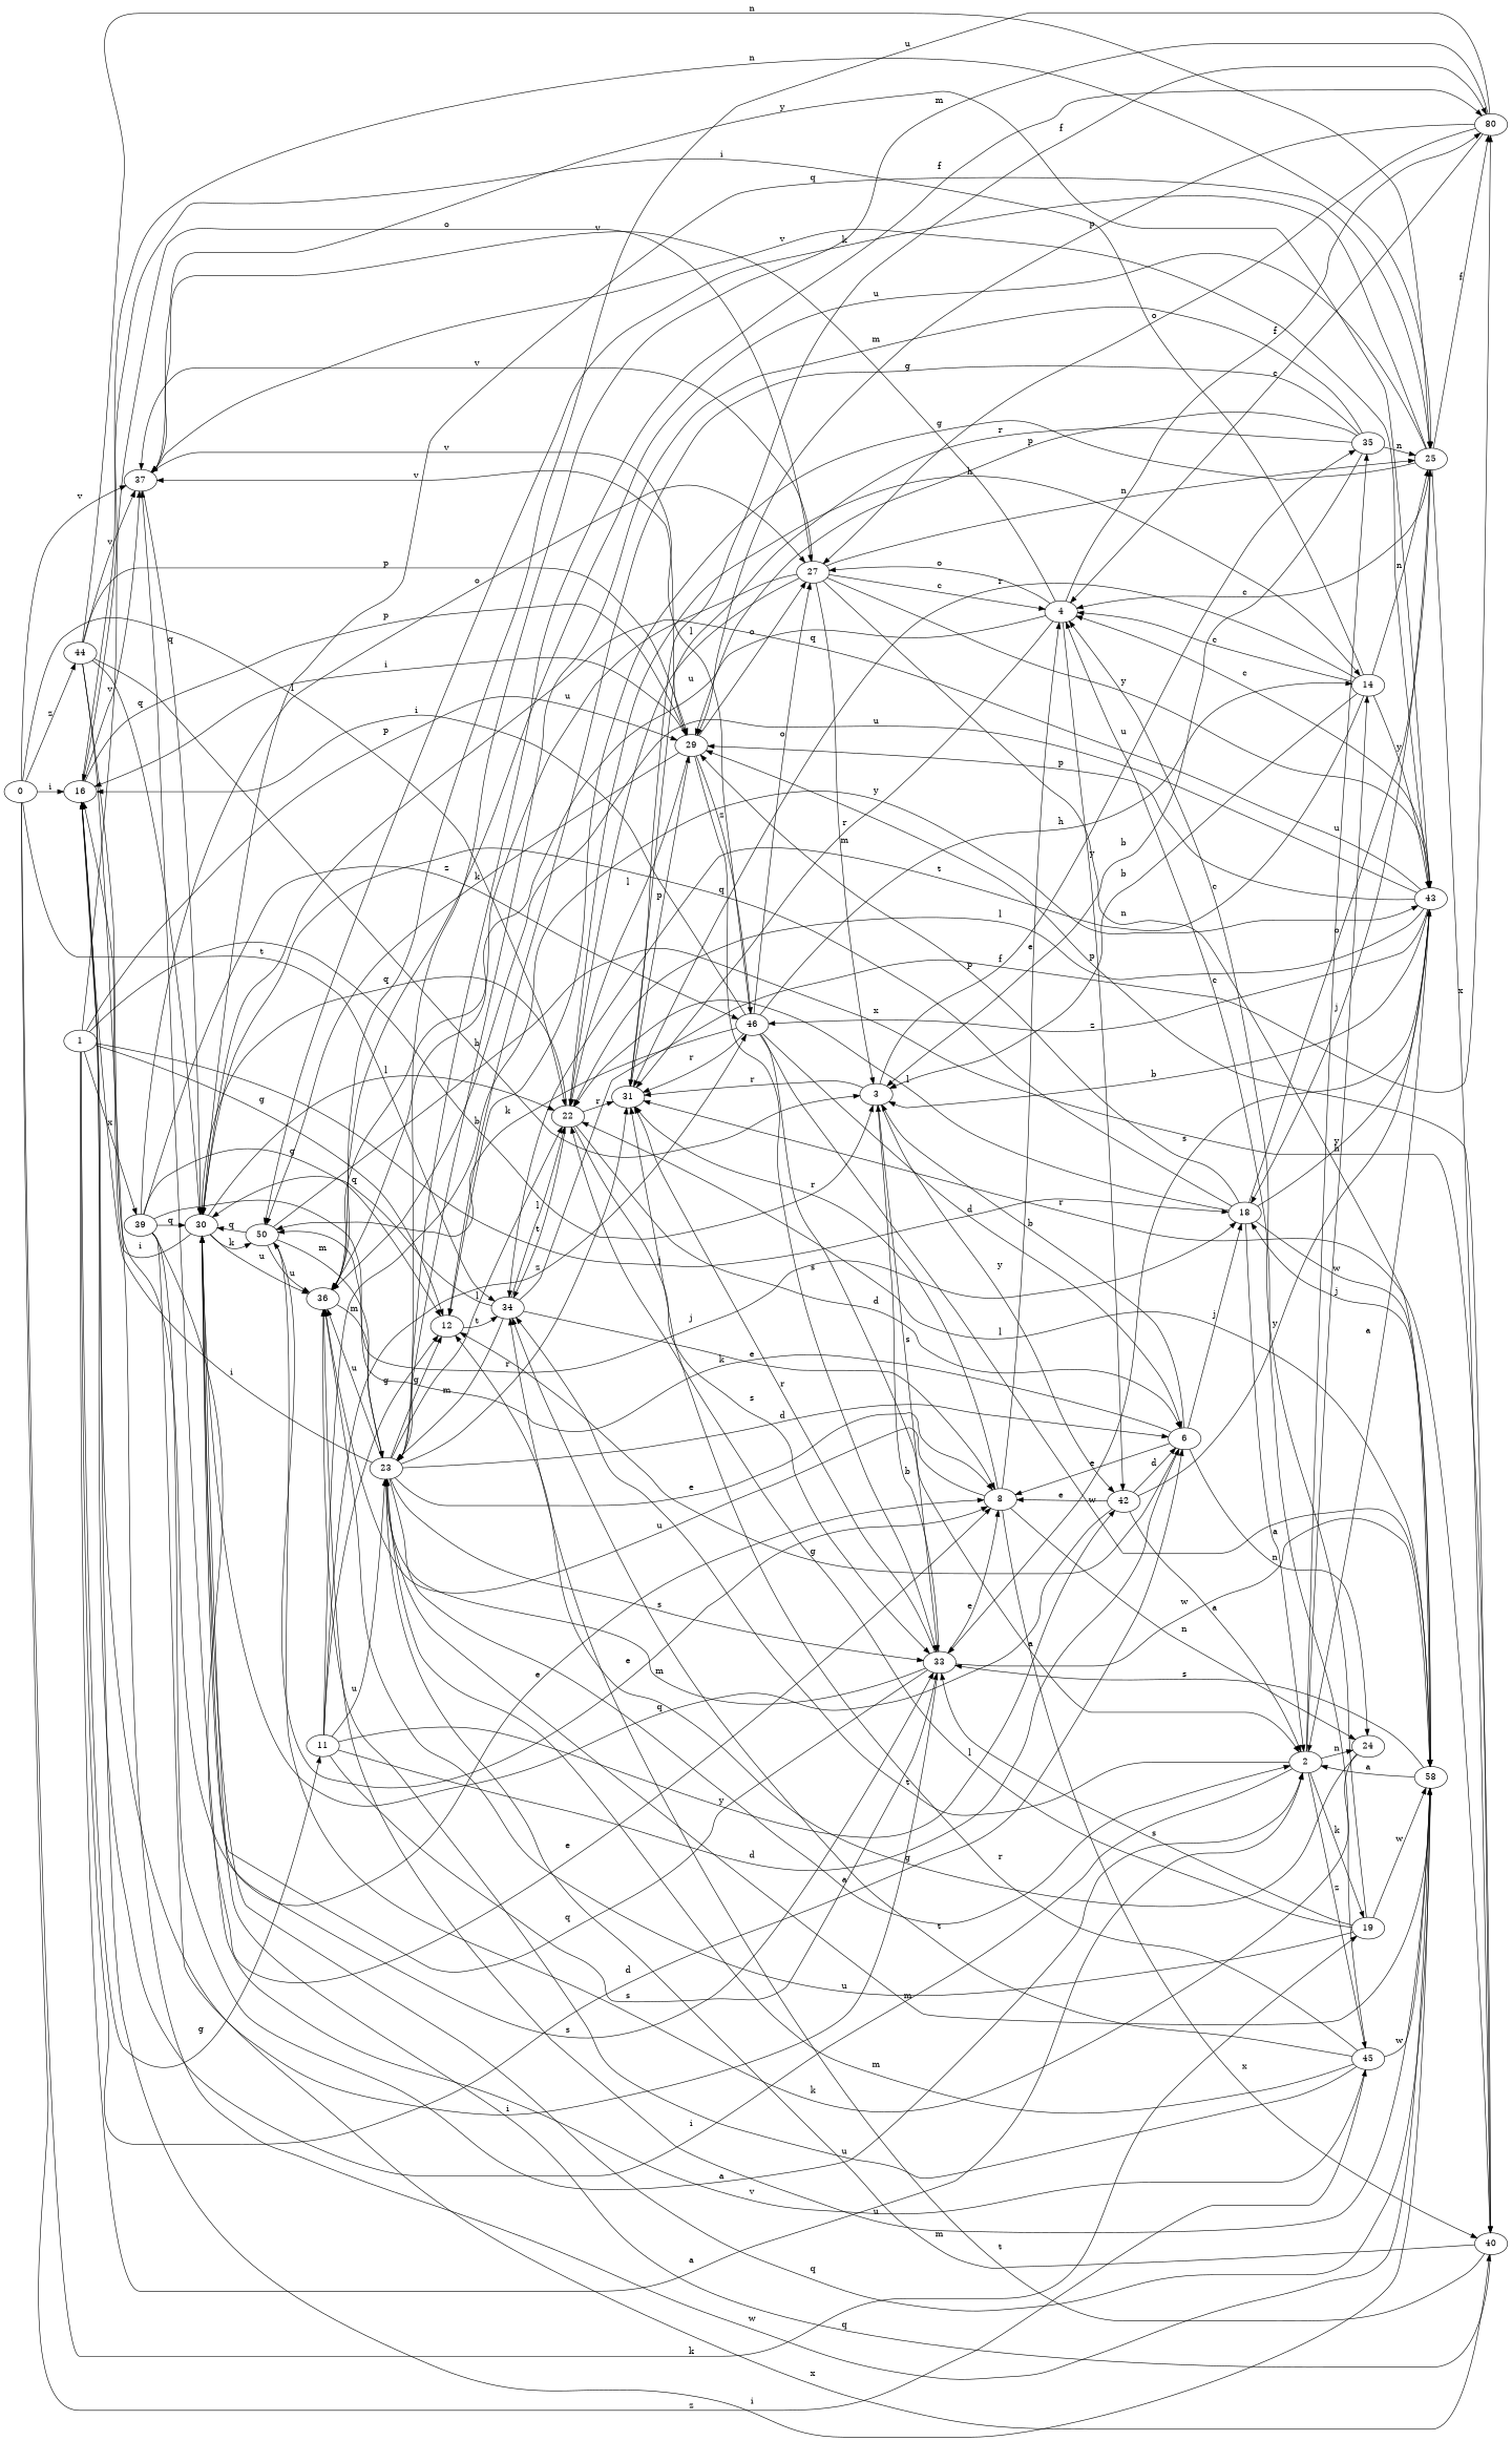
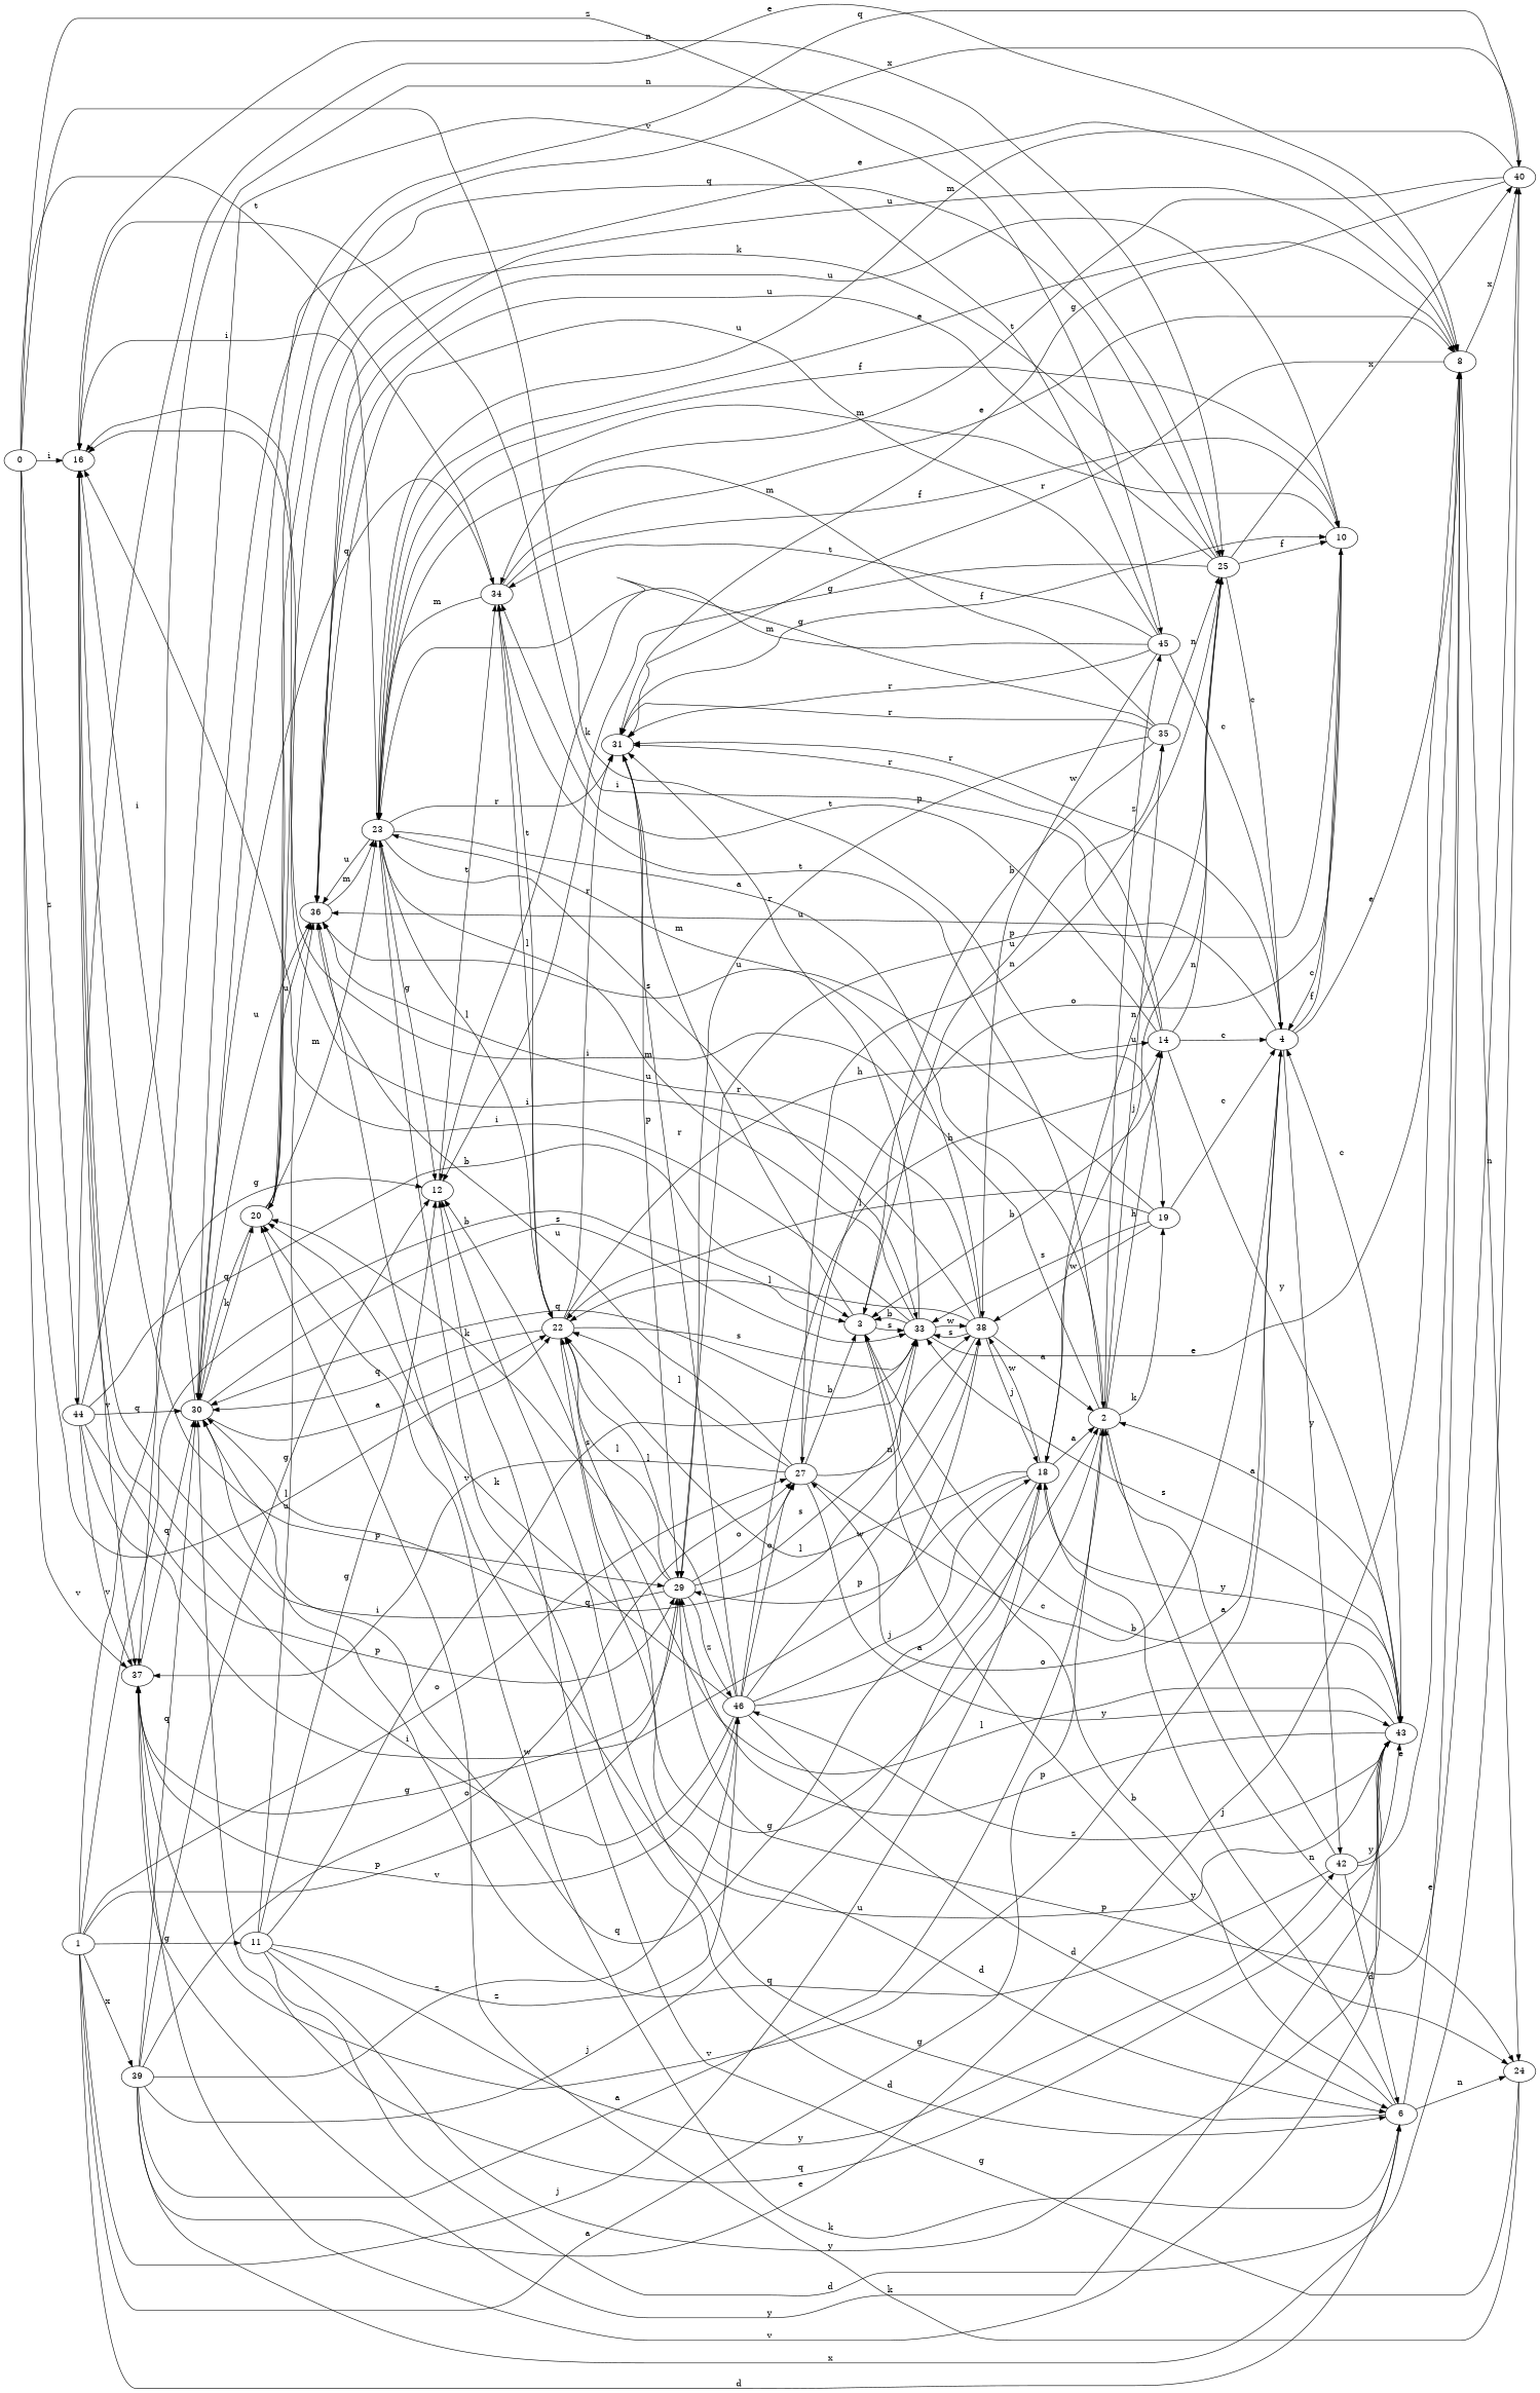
  strict digraph {
    rankdir=LR
    0
    16
    19
    22
    34
    37
    44
    45
    29
    25
    33
    4
    36
-   38 [label=58]
+   38
    6
    14
    31
    30
    8
-   10 [label=80]
+   10
    23
    43
    3
    1
    2
    11
    12
    18
    27
    39
    24
    35
    42
-   20 [label=50]
+   20
    46
    40
    0 -> 16 [label=i]
    0 -> 19 [label=k]
    0 -> 22 [label=l]
    0 -> 34 [label=t]
    0 -> 37 [label=v]
    0 -> 44 [label=z]
    0 -> 45 [label=z]
    16 -> 37 [label=v]
    16 -> 29 [label=p]
    16 -> 25 [label=n]
    19 -> 22 [label=l]
    19 -> 33 [label=s]
    19 -> 4 [label=c]
    19 -> 36 [label=u]
    19 -> 38 [label=w]
    22 -> 34 [label=t]
    22 -> 33 [label=s]
    22 -> 6 [label=d]
    22 -> 14 [label=h]
    22 -> 31 [label=r]
    22 -> 30 [label=q]
    34 -> 22 [label=l]
    34 -> 30 [label=q]
    34 -> 8 [label=e]
    34 -> 10 [label=f]
    34 -> 23 [label=m]
    37 -> 30 [label=q]
    37 -> 43 [label=y]
    44 -> 37 [label=v]
    44 -> 29 [label=p]
    44 -> 25 [label=n]
    44 -> 38 [label=w]
    44 -> 30 [label=q]
    44 -> 8 [label=e]
    44 -> 3 [label=b]
    45 -> 34 [label=t]
    45 -> 37 [label=v]
    45 -> 4 [label=c]
    45 -> 36 [label=u]
    45 -> 38 [label=w]
    45 -> 31 [label=r]
    45 -> 23 [label=m]
    29 -> 16 [label=i]
    29 -> 22 [label=l]
-   29 -> 37 [label=v]
+   29 -> 37 [label=g]
    29 -> 33 [label=s]
    29 -> 27 [label=o]
    29 -> 20 [label=k]
    29 -> 46 [label=z]
    25 -> 4 [label=c]
    25 -> 36 [label=u]
    25 -> 30 [label=q]
    25 -> 10 [label=f]
    25 -> 12 [label=g]
    25 -> 18 [label=j]
    25 -> 20 [label=k]
    25 -> 40 [label=x]
    33 -> 16 [label=i]
    33 -> 38 [label=w]
    33 -> 31 [label=r]
    33 -> 30 [label=q]
    33 -> 8 [label=e]
    33 -> 23 [label=m]
    33 -> 3 [label=b]
    4 -> 37 [label=v]
    4 -> 36 [label=u]
    4 -> 31 [label=r]
-   8 -> 4 [label=e]
+   4 -> 8 [label=e]
    4 -> 10 [label=f]
    4 -> 27 [label=o]
    4 -> 42 [label=y]
    36 -> 23 [label=m]
    38 -> 16 [label=i]
    38 -> 22 [label=l]
    38 -> 33 [label=s]
    38 -> 36 [label=u]
    38 -> 30 [label=q]
    38 -> 23 [label=m]
    38 -> 2 [label=a]
    38 -> 18 [label=j]
    6 -> 8 [label=e]
    6 -> 3 [label=b]
    6 -> 12 [label=g]
    6 -> 18 [label=j]
    6 -> 24 [label=n]
    6 -> 20 [label=k]
    14 -> 16 [label=i]
    14 -> 34 [label=t]
    14 -> 25 [label=n]
    14 -> 4 [label=c]
    14 -> 31 [label=r]
    14 -> 43 [label=y]
    14 -> 3 [label=b]
    31 -> 29 [label=p]
    31 -> 10 [label=f]
    30 -> 16 [label=i]
-   30 -> 22 [label=l]
+   30 -> 22 [label=a]
    30 -> 33 [label=s]
    30 -> 36 [label=u]
    30 -> 20 [label=k]
    8 -> 36 [label=u]
    8 -> 31 [label=r]
    8 -> 24 [label=n]
    8 -> 40 [label=x]
    10 -> 29 [label=p]
    10 -> 4 [label=c]
    10 -> 36 [label=u]
    10 -> 23 [label=m]
    10 -> 27 [label=o]
    23 -> 16 [label=i]
    23 -> 22 [label=l]
    23 -> 33 [label=s]
    23 -> 36 [label=u]
    23 -> 6 [label=d]
    23 -> 31 [label=r]
    23 -> 8 [label=e]
    23 -> 10 [label=f]
    23 -> 2 [label=a]
    23 -> 12 [label=g]
    43 -> 22 [label=l]
    43 -> 37 [label=v]
    43 -> 29 [label=p]
    43 -> 33 [label=s]
    43 -> 4 [label=c]
    43 -> 36 [label=u]
    43 -> 30 [label=q]
    43 -> 3 [label=b]
    43 -> 2 [label=a]
    43 -> 46 [label=z]
    3 -> 33 [label=s]
    3 -> 31 [label=r]
    3 -> 35 [label=u]
-   3 -> 42 [label=y]
+   3 -> 24 [label=y]
    1 -> 29 [label=p]
    1 -> 6 [label=d]
    1 -> 3 [label=b]
    1 -> 2 [label=a]
    1 -> 11 [label=g]
    1 -> 12 [label=g]
    1 -> 18 [label=j]
    1 -> 27 [label=o]
    1 -> 39 [label=x]
    2 -> 16 [label=i]
    2 -> 19 [label=k]
    2 -> 34 [label=t]
    2 -> 45 [label=z]
    2 -> 14 [label=h]
+   2 -> 12 [label=g]
    2 -> 24 [label=n]
    2 -> 35 [label=u]
    11 -> 33 [label=s]
-   11 -> 23 [label=u]
+   11 -> 36 [label=u]
    11 -> 6 [label=d]
    11 -> 43 [label=y]
    11 -> 12 [label=g]
    11 -> 42 [label=y]
    11 -> 46 [label=z]
    12 -> 34 [label=t]
    18 -> 22 [label=l]
    18 -> 29 [label=p]
-   18 -> 25 [label=o]
+   18 -> 25 [label=n]
    18 -> 38 [label=w]
    18 -> 30 [label=q]
    18 -> 43 [label=y]
    18 -> 2 [label=a]
    27 -> 22 [label=l]
    27 -> 37 [label=v]
    27 -> 25 [label=n]
    27 -> 4 [label=c]
    27 -> 36 [label=u]
    27 -> 38 [label=n]
    27 -> 43 [label=y]
-   27 -> 3 [label=m]
+   27 -> 3 [label=b]
    39 -> 30 [label=q]
    39 -> 8 [label=e]
    39 -> 2 [label=a]
    39 -> 12 [label=g]
    39 -> 18 [label=j]
    39 -> 27 [label=o]
    39 -> 46 [label=z]
    39 -> 40 [label=x]
    24 -> 12 [label=g]
    24 -> 20 [label=k]
    35 -> 29 [label=p]
    35 -> 25 [label=n]
    35 -> 31 [label=r]
    35 -> 23 [label=m]
    35 -> 3 [label=b]
    35 -> 12 [label=g]
    42 -> 6 [label=d]
    42 -> 30 [label=q]
    42 -> 8 [label=e]
    42 -> 43 [label=y]
    42 -> 2 [label=a]
    20 -> 36 [label=u]
    20 -> 30 [label=q]
    20 -> 8 [label=e]
    20 -> 23 [label=m]
    20 -> 40 [label=x]
    46 -> 16 [label=i]
+   46 -> 22 [label=l]
    46 -> 37 [label=v]
    46 -> 38 [label=w]
    46 -> 6 [label=d]
    46 -> 14 [label=h]
    46 -> 31 [label=r]
    46 -> 2 [label=a]
+   46 -> 18 [label=j]
    46 -> 27 [label=o]
    46 -> 20 [label=k]
    40 -> 34 [label=t]
    40 -> 29 [label=p]
-   40 -> 31 [label=r]
+   40 -> 31 [label=g]
    40 -> 30 [label=q]
    40 -> 23 [label=m]
  }
